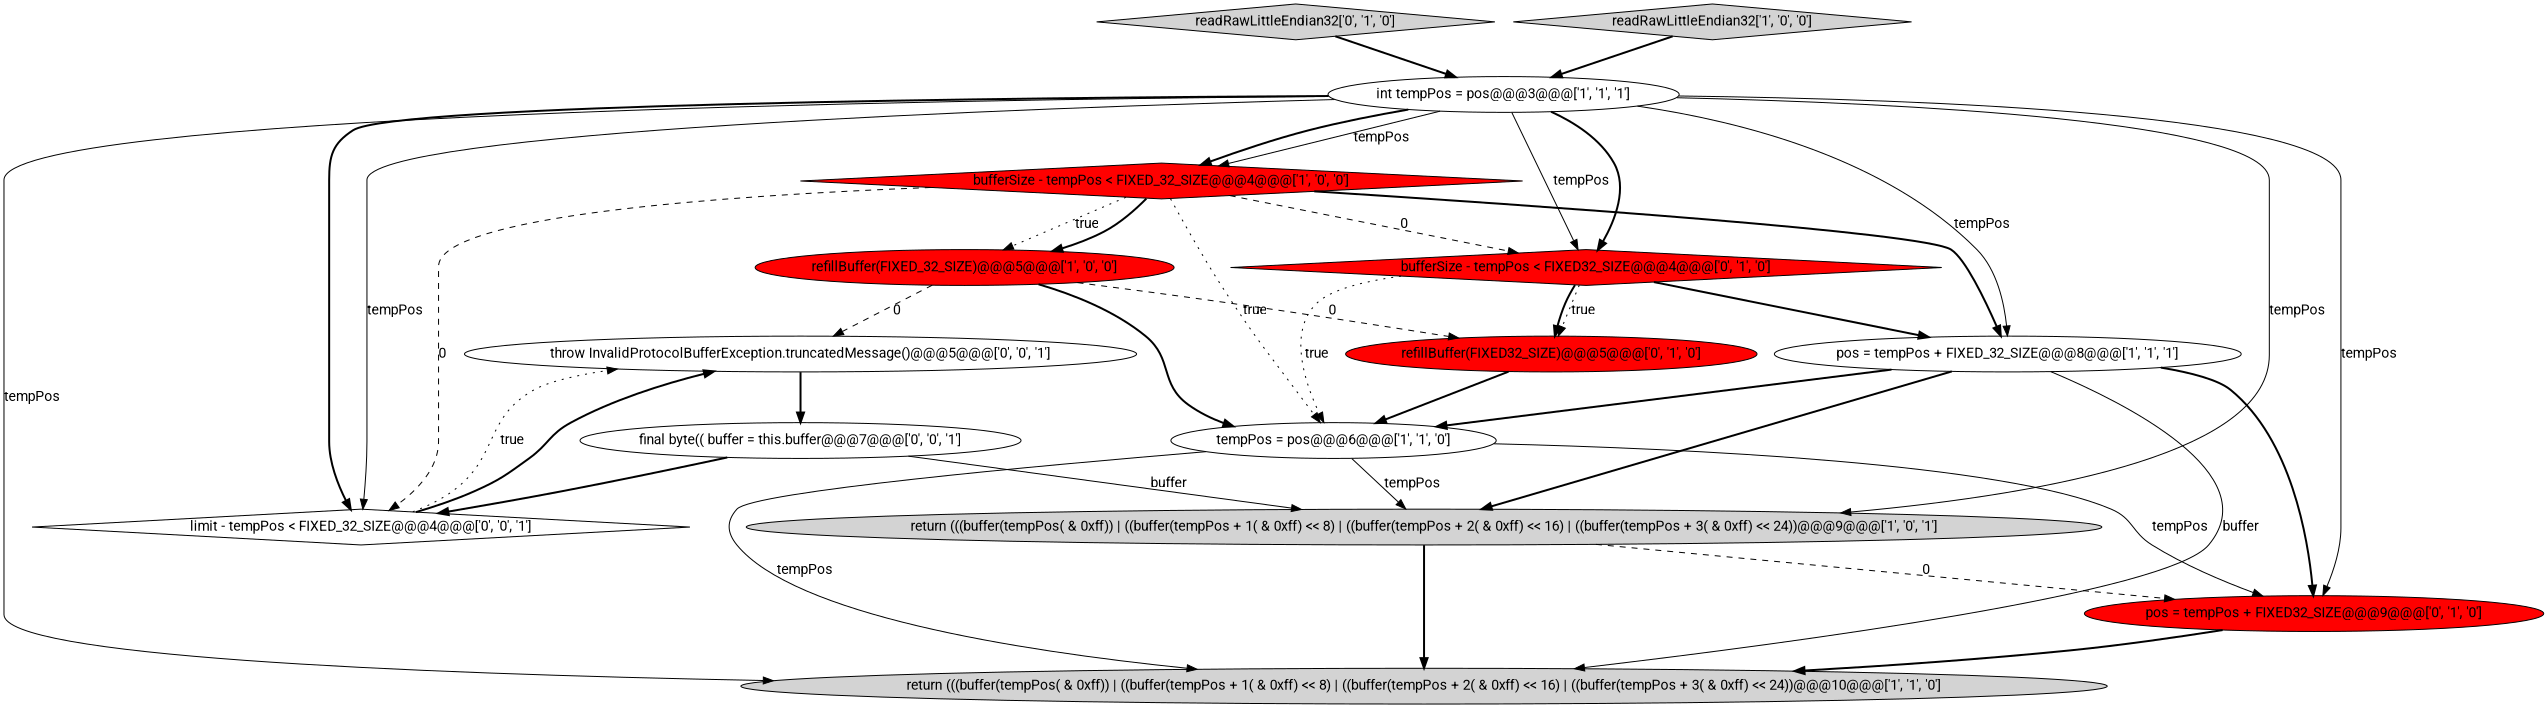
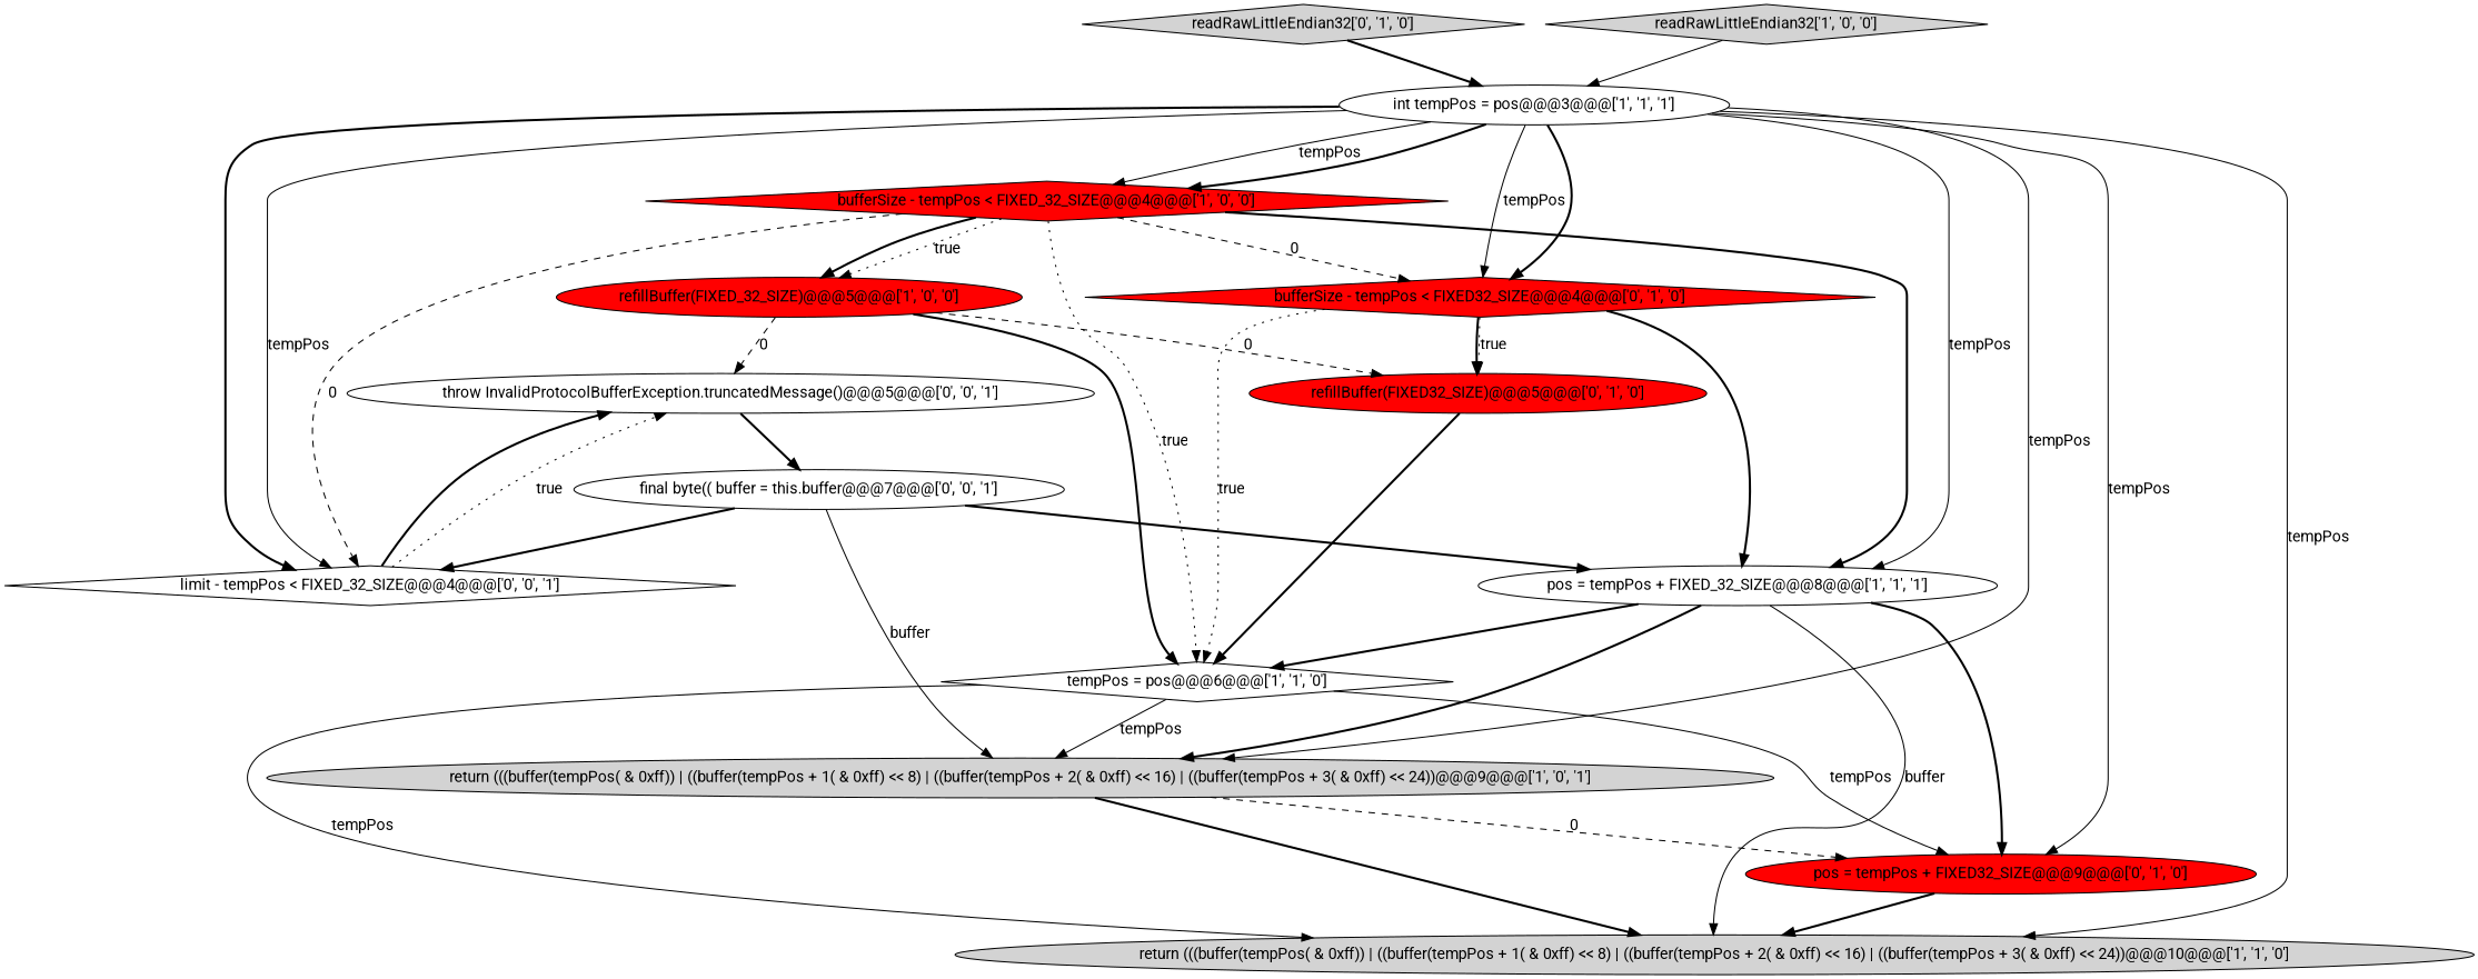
  digraph {
    fontname=Roboto
    node [fillcolor=white fontname=Roboto shape=ellipse style=filled]
    edge [fontname=Roboto style=bold]
    n1 [label="throw InvalidProtocolBufferException.truncatedMessage()@@@5@@@['0', '0', '1']"]
    n2 [label="final byte(( buffer = this.buffer@@@7@@@['0', '0', '1']"]
    n3 [label="limit - tempPos < FIXED_32_SIZE@@@4@@@['0', '0', '1']" shape=diamond]
    n4 [label="pos = tempPos + FIXED_32_SIZE@@@8@@@['1', '1', '1']"]
    n5 [fillcolor=lightgray label="return (((buffer(tempPos( & 0xff)) | ((buffer(tempPos + 1( & 0xff) << 8) | ((buffer(tempPos + 2( & 0xff) << 16) | ((buffer(tempPos + 3( & 0xff) << 24))@@@9@@@['1', '0', '1']"]
    n6 [fillcolor=lightgray label="return (((buffer(tempPos( & 0xff)) | ((buffer(tempPos + 1( & 0xff) << 8) | ((buffer(tempPos + 2( & 0xff) << 16) | ((buffer(tempPos + 3( & 0xff) << 24))@@@10@@@['1', '1', '0']"]
    n7 [fillcolor=lightgray label="readRawLittleEndian32['0', '1', '0']" shape=diamond]
    n8 [label="int tempPos = pos@@@3@@@['1', '1', '1']"]
    n9 [fillcolor=red label="pos = tempPos + FIXED32_SIZE@@@9@@@['0', '1', '0']"]
    n10 [fillcolor=red label="bufferSize - tempPos < FIXED_32_SIZE@@@4@@@['1', '0', '0']" shape=diamond]
    n11 [fillcolor=red label="bufferSize - tempPos < FIXED32_SIZE@@@4@@@['0', '1', '0']" shape=diamond]
-   n12 [label="tempPos = pos@@@6@@@['1', '1', '0']"]
+   n12 [label="tempPos = pos@@@6@@@['1', '1', '0']" shape=diamond]
    n13 [fillcolor=red label="refillBuffer(FIXED_32_SIZE)@@@5@@@['1', '0', '0']"]
    n14 [fillcolor=red label="refillBuffer(FIXED32_SIZE)@@@5@@@['0', '1', '0']"]
    n15 [fillcolor=lightgray label="readRawLittleEndian32['1', '0', '0']" shape=diamond]
    n1 -> n2
    n2 -> n3
+   n2 -> n4
    n2 -> n5 [label=buffer style=solid]
    n3 -> n1 [label=true style=dotted]
    n3 -> n1
    n4 -> n5
    n4 -> n6 [label=buffer style=solid]
    n4 -> n9
    n4 -> n12
    n5 -> n6
    n5 -> n9 [label=0 style=dashed]
    n7 -> n8
    n8 -> n3
    n8 -> n3 [label=tempPos style=solid]
    n8 -> n4 [label=tempPos style=solid]
    n8 -> n5 [label=tempPos style=solid]
    n8 -> n6 [label=tempPos style=solid]
    n8 -> n9 [label=tempPos style=solid]
    n8 -> n10 [label=tempPos style=solid]
    n8 -> n10
    n8 -> n11 [label=tempPos style=solid]
    n8 -> n11
    n9 -> n6
    n10 -> n3 [label=0 style=dashed]
    n10 -> n4
    n10 -> n11 [label=0 style=dashed]
    n10 -> n12 [label=true style=dotted]
    n10 -> n13 [label=true style=dotted]
    n10 -> n13
    n11 -> n4
    n11 -> n12 [label=true style=dotted]
    n11 -> n14
    n11 -> n14 [label=true style=dotted]
    n12 -> n5 [label=tempPos style=solid]
    n12 -> n6 [label=tempPos style=solid]
    n12 -> n9 [label=tempPos style=solid]
    n13 -> n1 [label=0 style=dashed]
    n13 -> n12
    n13 -> n14 [label=0 style=dashed]
    n14 -> n12
-   n15 -> n8
+   n15 -> n8 [style=solid]
  }
